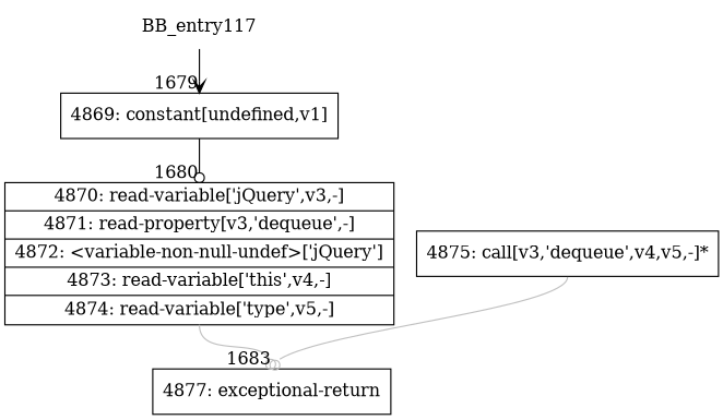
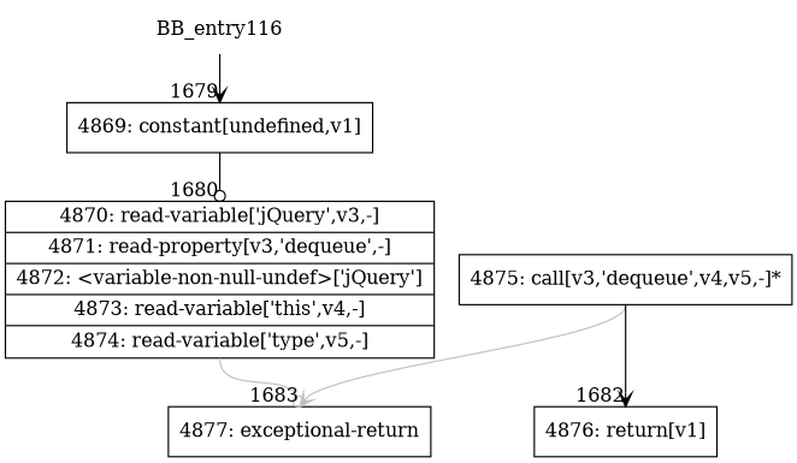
  digraph {
    rankdir=TD
    node [shape=record]
    edge [arrowhead=vee headport=n tailport=s]
-   BB_entry116 [shape=none label=BB_entry117]
+   BB_entry116 [shape=none]
    n2 [label="{4869: constant[undefined,v1]}"]
    n3 [label="{4870: read-variable['jQuery',v3,-]|4871: read-property[v3,'dequeue',-]|4872: \<variable-non-null-undef\>['jQuery']|4873: read-variable['this',v4,-]|4874: read-variable['type',v5,-]}"]
    n4 [label="{4877: exceptional-return}"]
    n5 [label="{4875: call[v3,'dequeue',v4,v5,-]*}"]
+   n6 [label="{4876: return[v1]}"]
    BB_entry116 -> n2 [headlabel="    1679"]
    n2 -> n3 [arrowhead=odot headlabel="      1680"]
    n3 -> n4 [arrowhead=odot color=gray headlabel="      1683"]
-   n5 -> n4 [arrowhead=odot color=gray]
+   n5 -> n4 [color=gray]
+   n5 -> n6 [headlabel="      1682"]
  }
